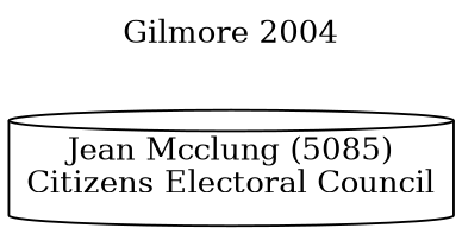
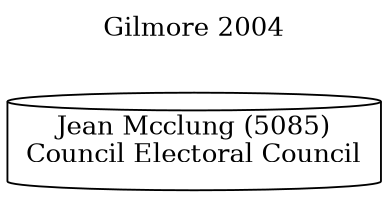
  digraph {
    label="Gilmore 2004"
    labelloc=t
    mclimit=10
-   n1 [label="Jean Mcclung (5085)\nCitizens Electoral Council" shape=cylinder]
+   n1 [label="Jean Mcclung (5085)\nCouncil Electoral Council" shape=cylinder]
  }
